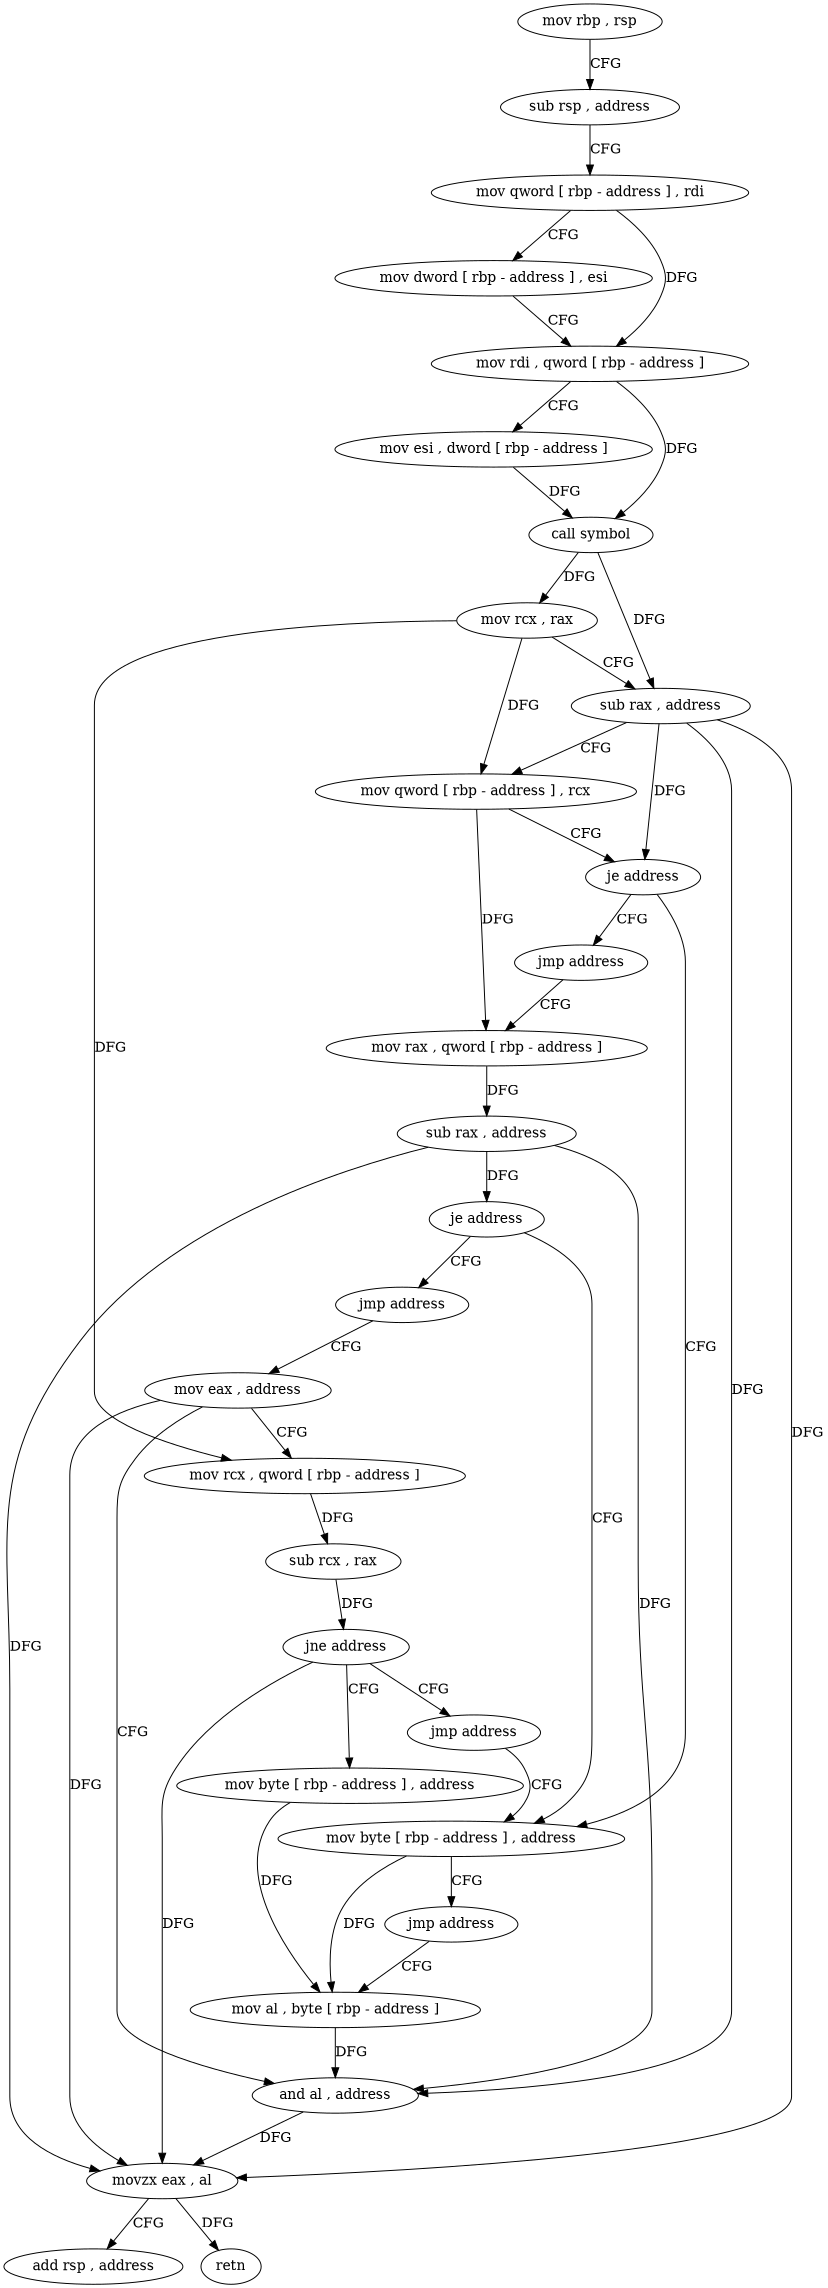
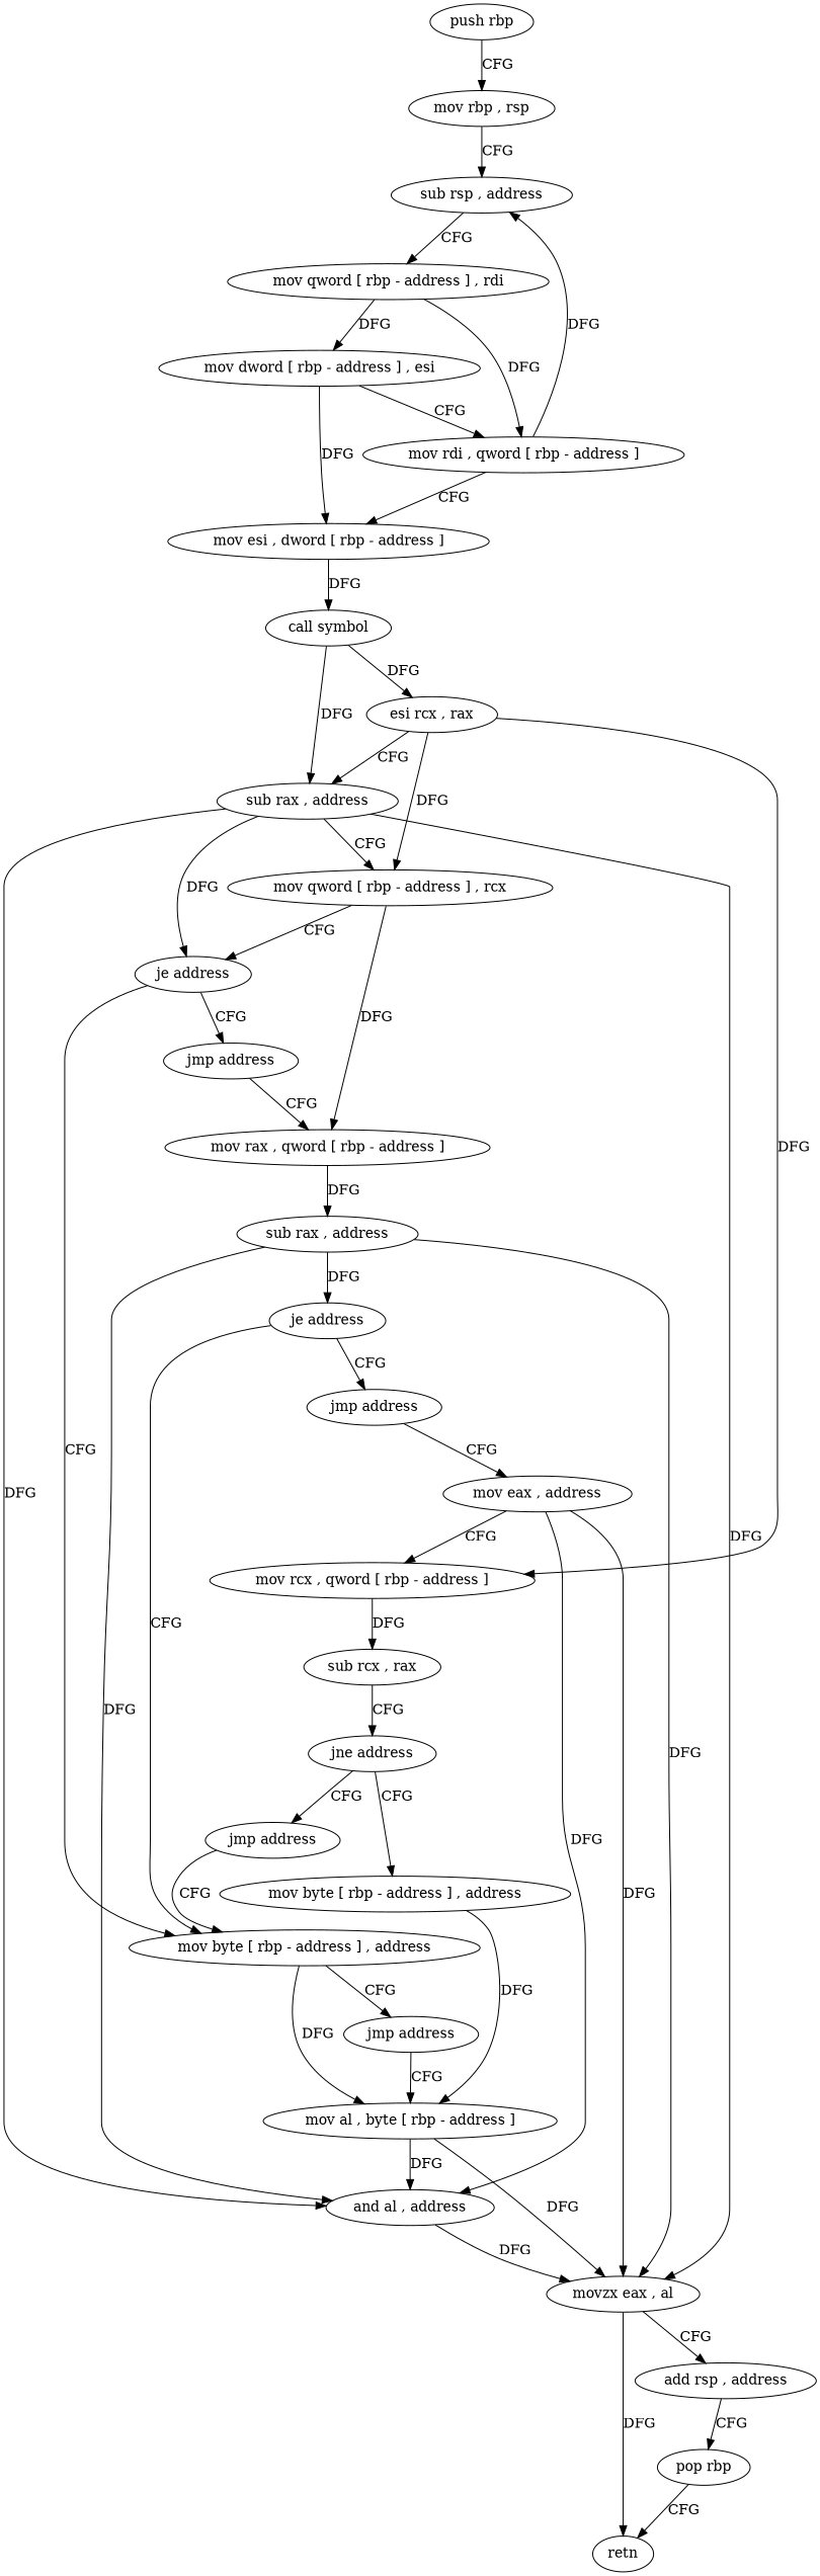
  digraph {
+   n1 [label="push rbp"]
    n2 [label="mov rbp , rsp"]
    n3 [label="sub rsp , address"]
    n4 [label="mov qword [ rbp - address ] , rdi"]
    n5 [label="mov dword [ rbp - address ] , esi"]
    n6 [label="mov rdi , qword [ rbp - address ]"]
    n7 [label="mov esi , dword [ rbp - address ]"]
    n8 [label="call symbol"]
-   n9 [label="mov rcx , rax"]
+   n9 [label="esi rcx , rax"]
    n10 [label="sub rax , address"]
    n11 [label="mov qword [ rbp - address ] , rcx"]
    n12 [label="mov rcx , qword [ rbp - address ]"]
    n13 [label="je address"]
    n14 [label="and al , address"]
    n15 [label="movzx eax , al"]
    n16 [label="mov rax , qword [ rbp - address ]"]
    n17 [label="mov byte [ rbp - address ] , address"]
    n18 [label="jmp address"]
    n19 [label="add rsp , address"]
    n20 [label=retn]
    n21 [label="sub rax , address"]
    n22 [label="sub rcx , rax"]
    n23 [label="jmp address"]
    n24 [label="mov al , byte [ rbp - address ]"]
    n25 [label="je address"]
+   n26 [label="pop rbp"]
    n27 [label="jmp address"]
    n28 [label="mov eax , address"]
    n29 [label="jne address"]
    n30 [label="mov byte [ rbp - address ] , address"]
    n31 [label="jmp address"]
+   n1 -> n2 [label=CFG]
    n2 -> n3 [label=CFG]
    n3 -> n4 [label=CFG]
-   n4 -> n5 [label=CFG]
+   n4 -> n5 [label=DFG]
    n4 -> n6 [label=DFG]
    n5 -> n6 [label=CFG]
+   n5 -> n7 [label=DFG]
    n6 -> n7 [label=CFG]
-   n6 -> n8 [label=DFG]
+   n6 -> n3 [label=DFG]
    n7 -> n8 [label=DFG]
    n8 -> n9 [label=DFG]
    n8 -> n10 [label=DFG]
    n9 -> n10 [label=CFG]
    n9 -> n11 [label=DFG]
    n9 -> n12 [label=DFG]
    n10 -> n11 [label=CFG]
    n10 -> n13 [label=DFG]
    n10 -> n14 [label=DFG]
    n10 -> n15 [label=DFG]
    n11 -> n13 [label=CFG]
    n11 -> n16 [label=DFG]
    n12 -> n22 [label=DFG]
    n13 -> n17 [label=CFG]
    n13 -> n18 [label=CFG]
    n14 -> n15 [label=DFG]
    n15 -> n19 [label=CFG]
    n15 -> n20 [label=DFG]
    n16 -> n21 [label=DFG]
    n17 -> n23 [label=CFG]
    n17 -> n24 [label=DFG]
    n18 -> n16 [label=CFG]
+   n19 -> n26 [label=CFG]
    n21 -> n14 [label=DFG]
    n21 -> n15 [label=DFG]
    n21 -> n25 [label=DFG]
-   n22 -> n29 [label=DFG]
+   n22 -> n29 [label=CFG]
    n23 -> n24 [label=CFG]
    n24 -> n14 [label=DFG]
-   n29 -> n15 [label=DFG]
+   n24 -> n15 [label=DFG]
    n25 -> n17 [label=CFG]
    n25 -> n27 [label=CFG]
+   n26 -> n20 [label=CFG]
    n27 -> n28 [label=CFG]
    n28 -> n12 [label=CFG]
-   n28 -> n14 [label=CFG]
+   n28 -> n14 [label=DFG]
    n28 -> n15 [label=DFG]
    n29 -> n30 [label=CFG]
    n29 -> n31 [label=CFG]
    n30 -> n24 [label=DFG]
    n31 -> n17 [label=CFG]
  }
